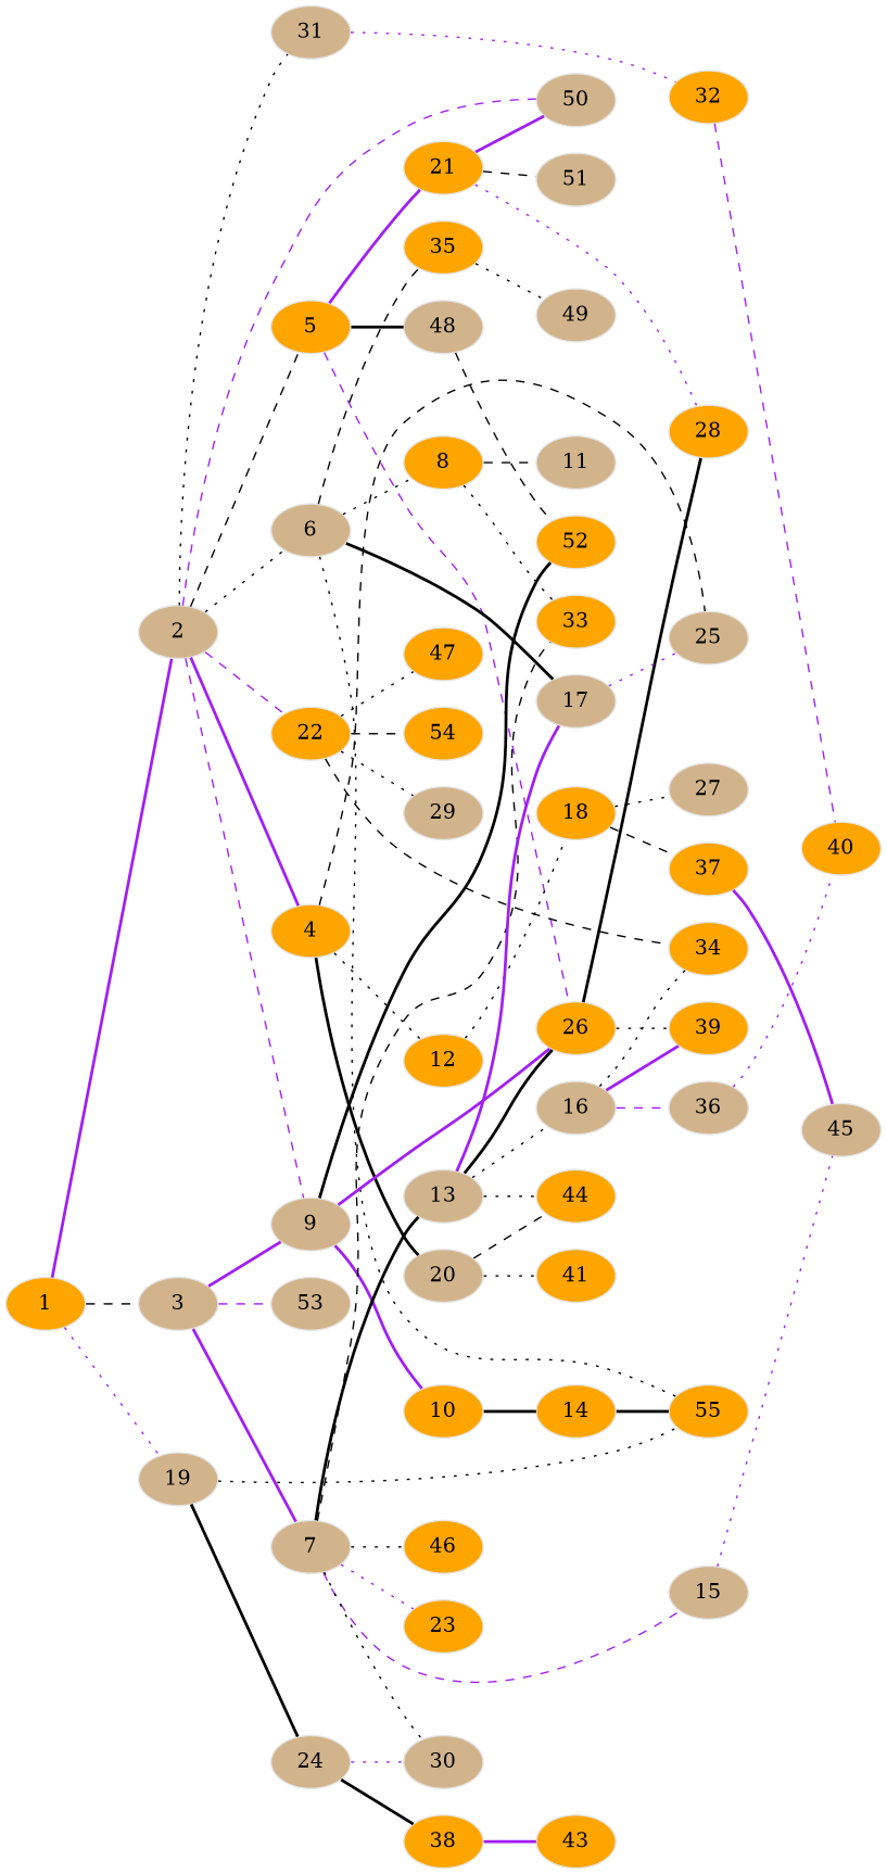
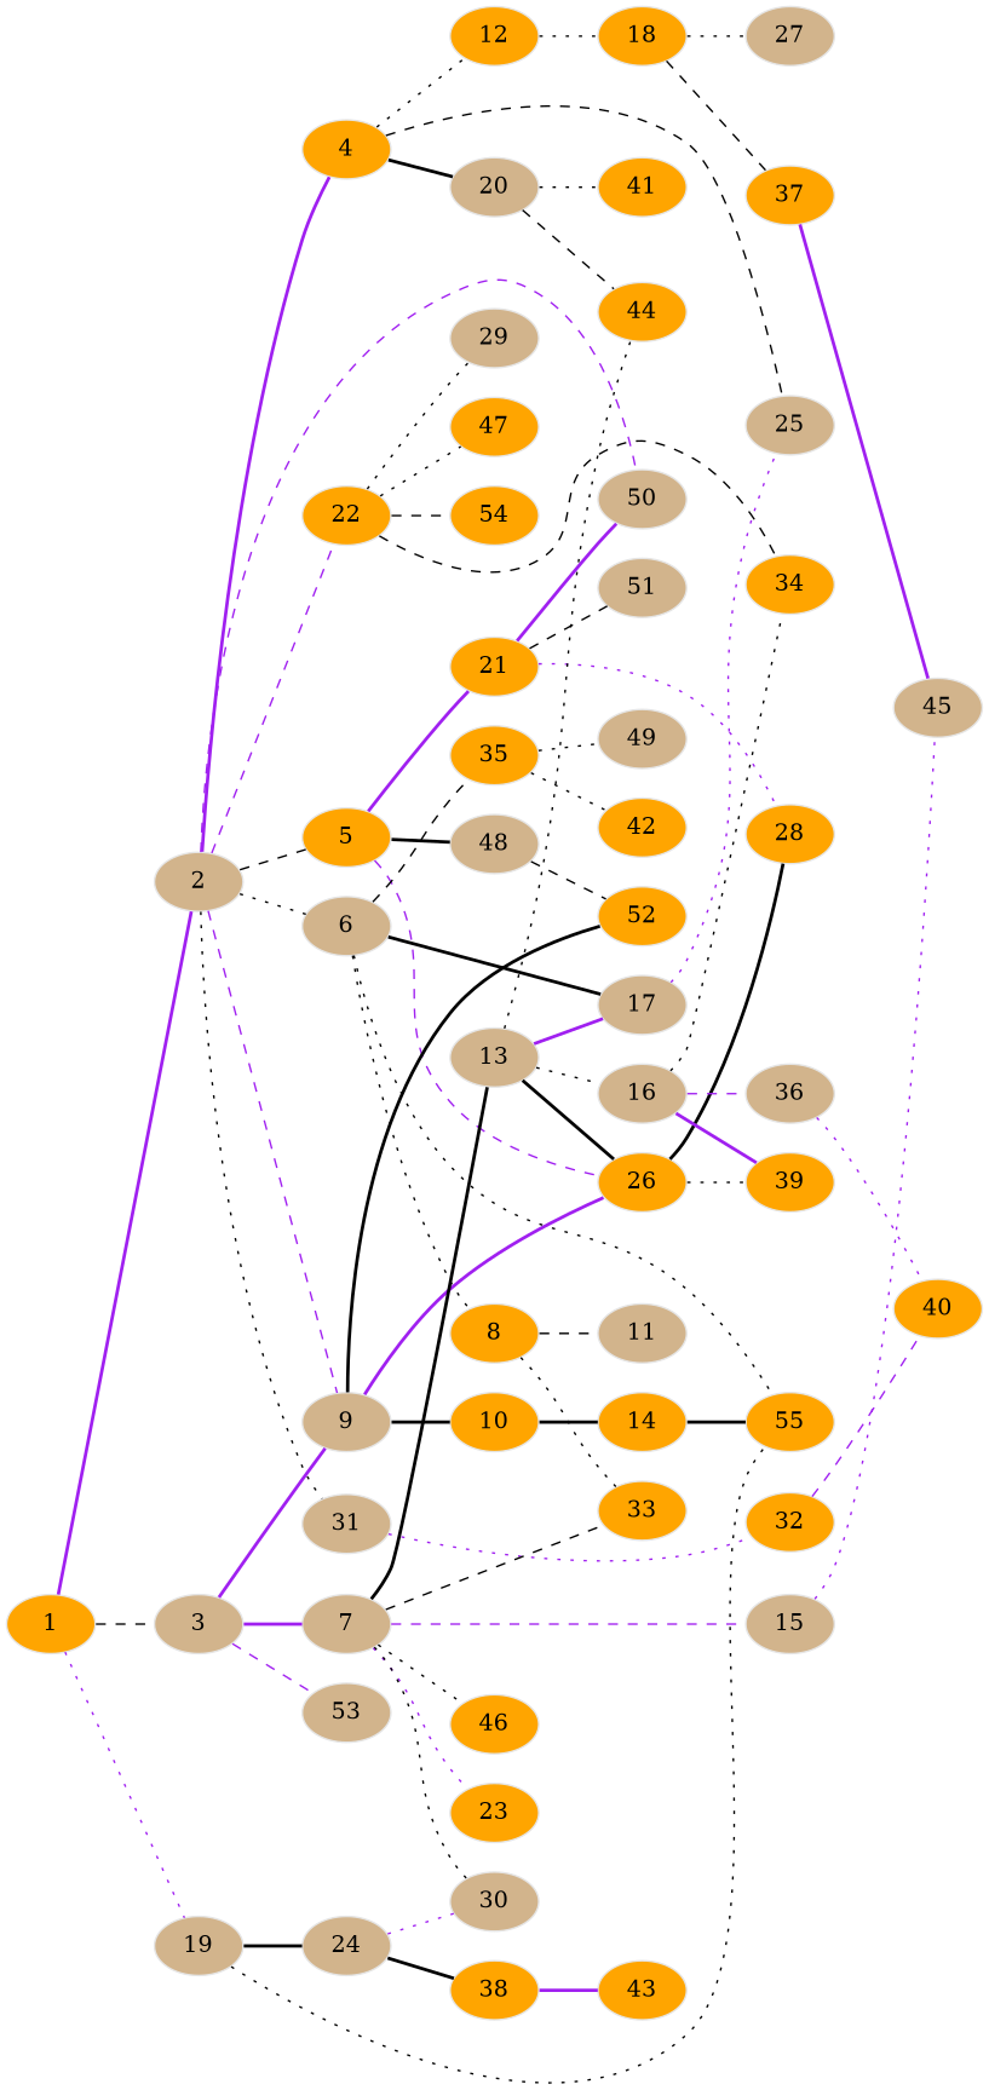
  graph {
    rankdir=LR
    node [color=gray90 fillcolor=orange style=filled]
    edge [color=black style=dotted weight=1.0]
    2 [fillcolor=tan]
    1
    3 [fillcolor=tan]
    19 [fillcolor=tan]
    4
    5
    6 [fillcolor=tan]
    9 [fillcolor=tan]
    22
    31 [fillcolor=tan]
    50 [fillcolor=tan]
    7 [fillcolor=tan]
    53 [fillcolor=tan]
    55
    24 [fillcolor=tan]
    12
    20 [fillcolor=tan]
    25 [fillcolor=tan]
    21
    26
    48 [fillcolor=tan]
    8
    17 [fillcolor=tan]
    35
    10
    52
    34
    29 [fillcolor=tan]
    47
    54
    32
    13 [fillcolor=tan]
    15 [fillcolor=tan]
    23
    30 [fillcolor=tan]
    33
    46
    18
    44
    41
    28
    51 [fillcolor=tan]
    39
    11 [fillcolor=tan]
+   42
    49 [fillcolor=tan]
    16 [fillcolor=tan]
    45 [fillcolor=tan]
    14
    27 [fillcolor=tan]
    37
    36 [fillcolor=tan]
    40
    38
    43
    2 -- 4 [color=purple style=bold]
    2 -- 5 [style=dashed]
    2 -- 6
    2 -- 9 [color=purple style=dashed]
    2 -- 22 [color=purple style=dashed]
    2 -- 31
    2 -- 50 [color=purple style=dashed]
    1 -- 2 [color=purple style=bold]
    1 -- 3 [style=dashed]
    1 -- 19 [color=purple]
    3 -- 9 [color=purple style=bold weight=2.0]
    3 -- 7 [color=purple style=bold]
    3 -- 53 [color=purple style=dashed weight=2.0]
    19 -- 55
    19 -- 24 [style=bold]
    4 -- 12
    4 -- 20 [style=bold]
    4 -- 25 [style=dashed]
    5 -- 21 [color=purple style=bold weight=2.0]
    5 -- 26 [color=purple style=dashed]
    5 -- 48 [style=bold]
    6 -- 55
    6 -- 8
    6 -- 17 [style=bold]
    6 -- 35 [style=dashed]
    9 -- 26 [color=purple style=bold]
-   9 -- 10 [color=purple style=bold weight=2.0]
+   9 -- 10 [style=bold weight=2.0]
    9 -- 52 [style=bold]
    22 -- 34 [style=dashed]
    22 -- 29
    22 -- 47
    22 -- 54 [style=dashed]
    31 -- 32 [color=purple]
    7 -- 13 [style=bold]
    7 -- 15 [color=purple style=dashed]
    7 -- 23 [color=purple]
    7 -- 30
    7 -- 33 [style=dashed]
    7 -- 46
    24 -- 30 [color=purple]
    24 -- 38 [style=bold]
    12 -- 18
    20 -- 44 [style=dashed]
    20 -- 41
    21 -- 50 [color=purple style=bold]
    21 -- 28 [color=purple]
    21 -- 51 [style=dashed]
    26 -- 28 [style=bold]
    26 -- 39
    48 -- 52 [style=dashed]
    8 -- 33
    8 -- 11 [style=dashed]
    17 -- 25 [color=purple]
+   35 -- 42
    35 -- 49
    10 -- 14 [style=bold]
    32 -- 40 [color=purple style=dashed]
    13 -- 26 [style=bold]
    13 -- 17 [color=purple style=bold]
    13 -- 44
    13 -- 16
    15 -- 45 [color=purple]
    18 -- 27
    18 -- 37 [style=dashed]
    16 -- 34
    16 -- 39 [color=purple style=bold]
    16 -- 36 [color=purple style=dashed]
    14 -- 55 [style=bold]
    37 -- 45 [color=purple style=bold]
    36 -- 40 [color=purple]
    38 -- 43 [color=purple style=bold]
  }
